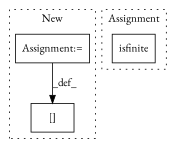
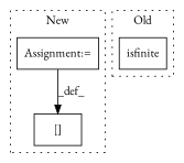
  digraph {
    fontname="EB Garamond"
    node [shape=box fontname="EB Garamond"]
    n1 [a=2 l="18,2" label="[]" s="11565,11628"]
    n2 [a=7 l=1 label="Assignment:=" s=11630]
    n3 [a=32 l="9,1" label=isfinite s="9350,9360"]
    subgraph cluster_1 {
      label=New
      style=dotted
      n1
      n2
    }
    subgraph cluster_2 {
-     label=Assignment
+     label=Old
      style=dotted
      n3
    }
    n2 -> n1 [label=_def_ fontname="EB Garamond"]
  }
